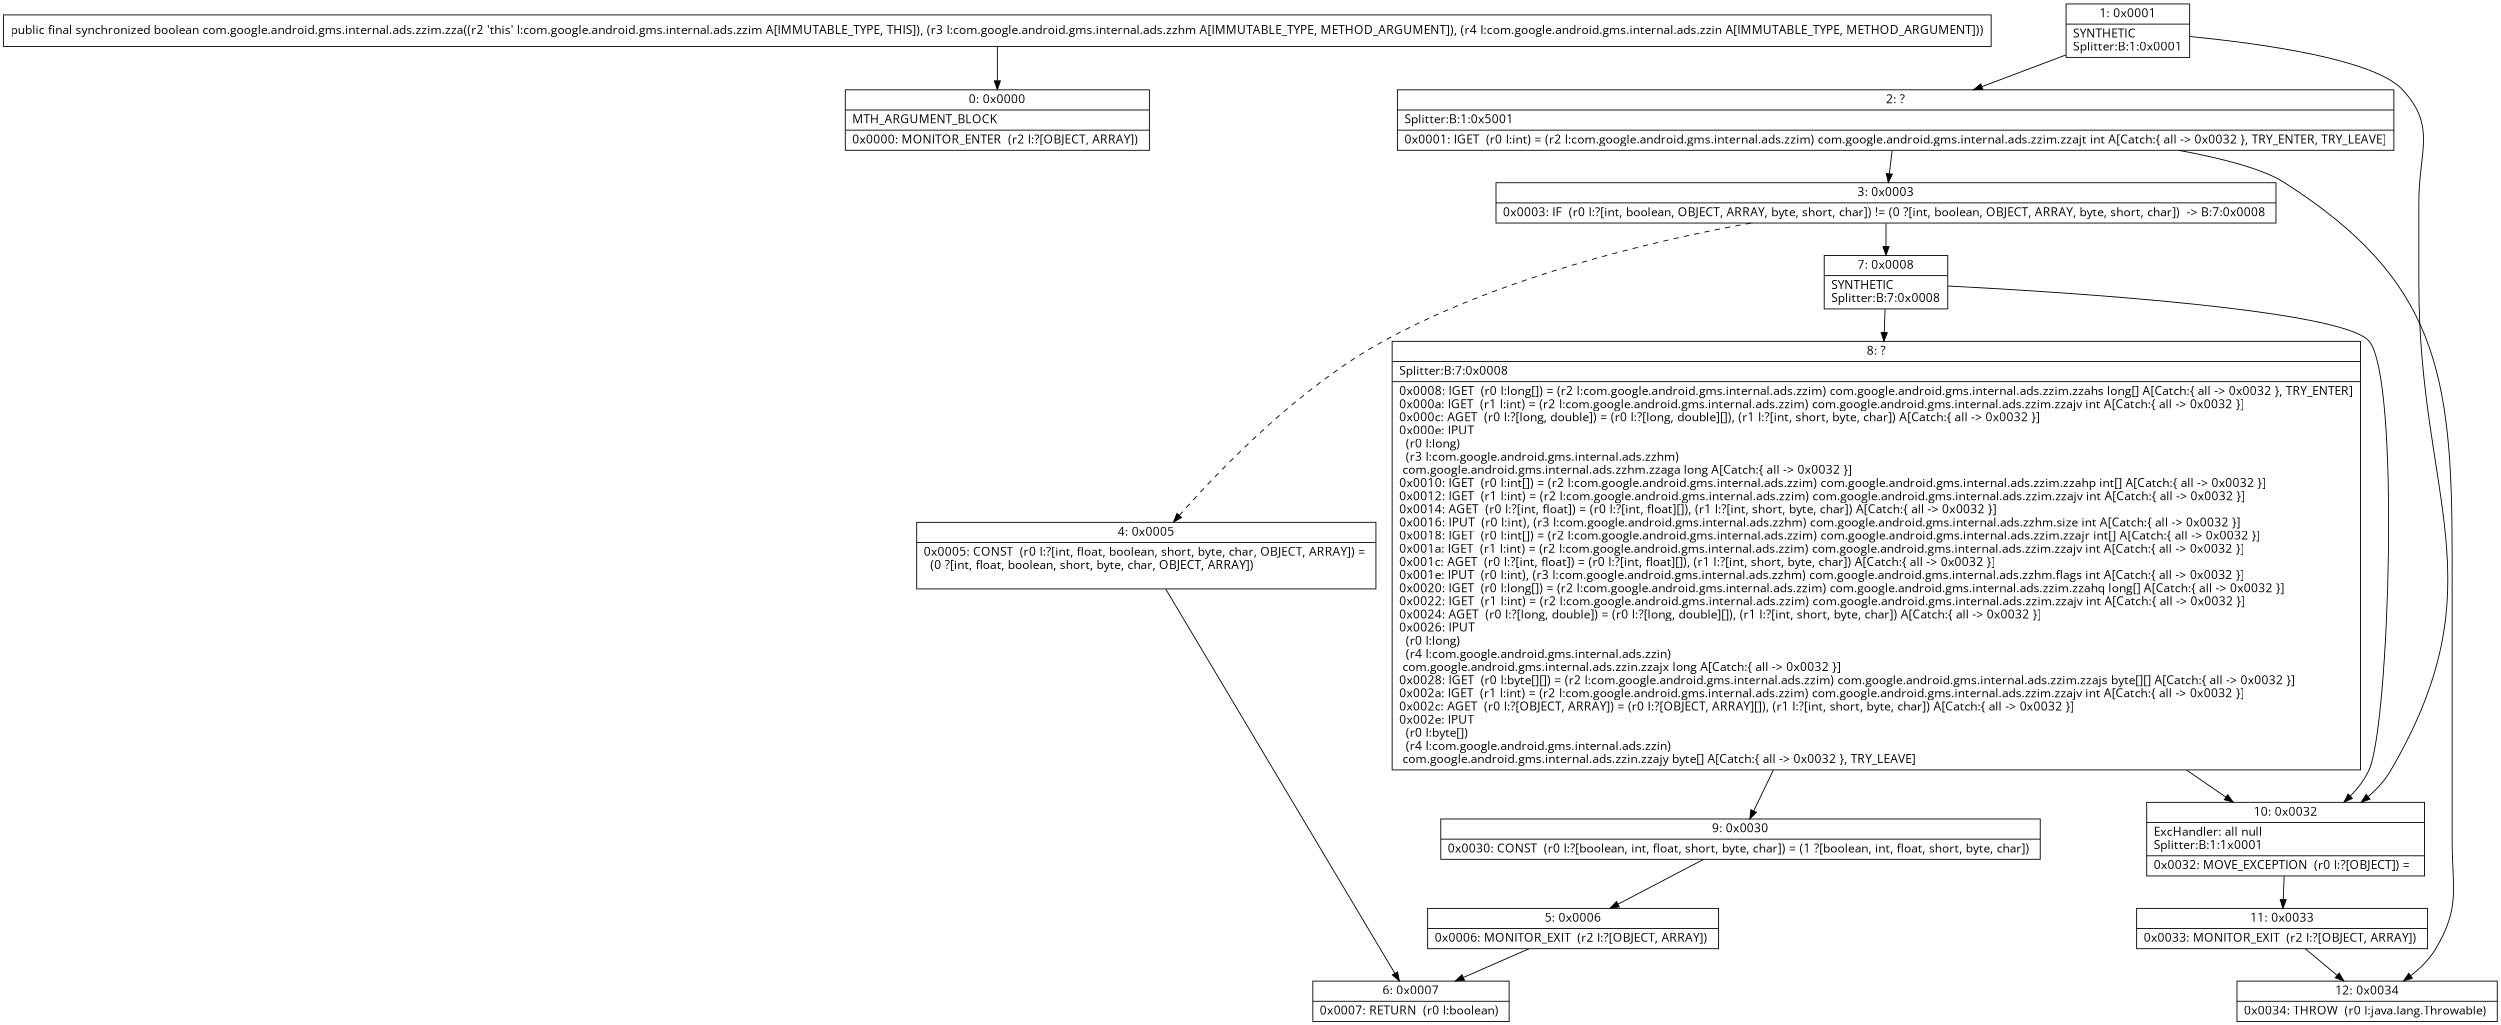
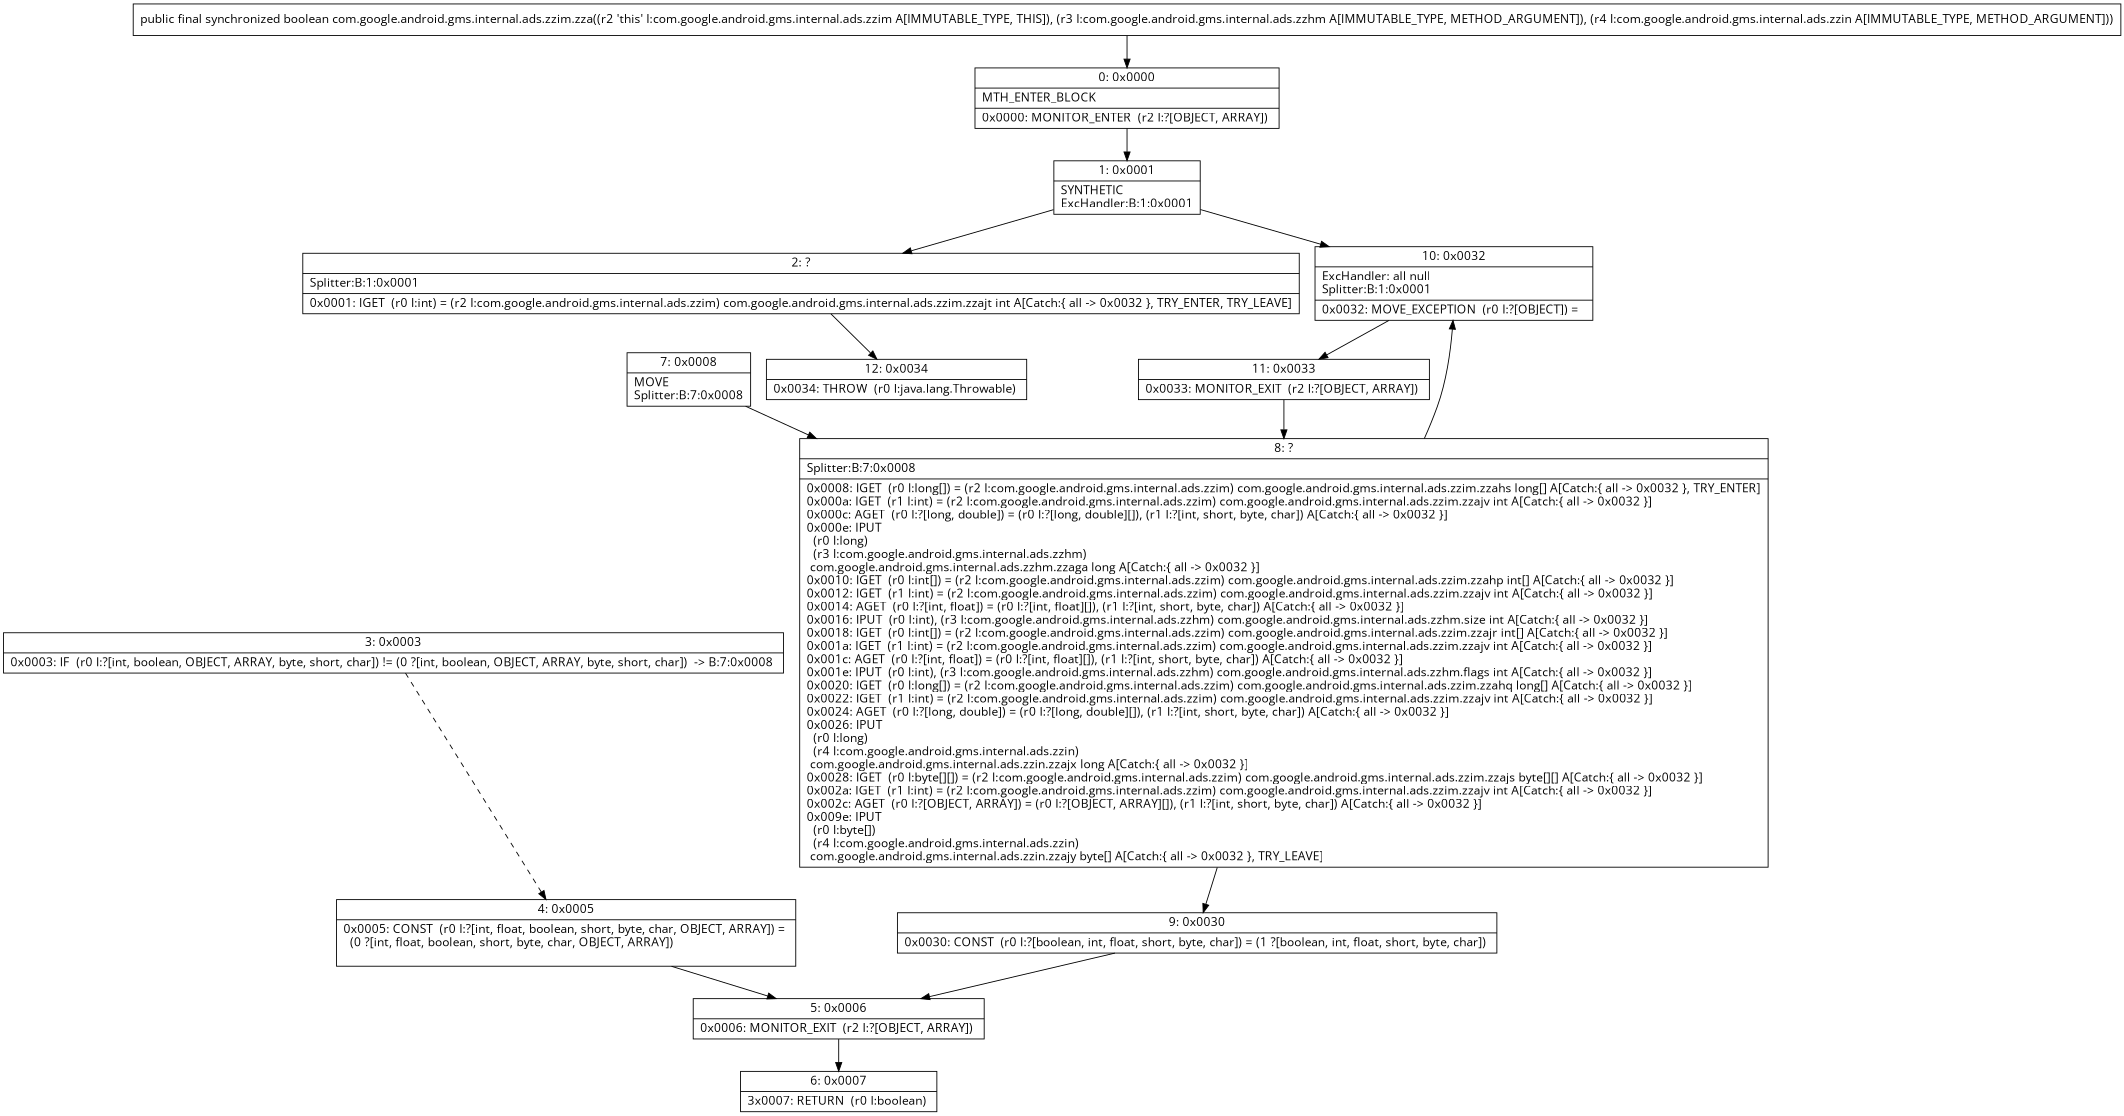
  digraph {
    fontname="Open Sans"
    node [fontname="Open Sans" shape=record]
    edge [fontname="Open Sans"]
-   n1 [label="{0\:\ 0x0000|MTH_ARGUMENT_BLOCK\l|0x0000: MONITOR_ENTER  (r2 I:?[OBJECT, ARRAY]) \l}"]
-   n2 [label="{1\:\ 0x0001|SYNTHETIC\lSplitter:B:1:0x0001\l}"]
-   n3 [label="{2\:\ ?|Splitter:B:1:0x5001\l|0x0001: IGET  (r0 I:int) = (r2 I:com.google.android.gms.internal.ads.zzim) com.google.android.gms.internal.ads.zzim.zzajt int A[Catch:\{ all \-\> 0x0032 \}, TRY_ENTER, TRY_LEAVE]\l}"]
-   n4 [label="{10\:\ 0x0032|ExcHandler: all null\lSplitter:B:1:1x0001\l|0x0032: MOVE_EXCEPTION  (r0 I:?[OBJECT]) =  \l}"]
+   n1 [label="{0\:\ 0x0000|MTH_ENTER_BLOCK\l|0x0000: MONITOR_ENTER  (r2 I:?[OBJECT, ARRAY]) \l}"]
+   n2 [label="{1\:\ 0x0001|SYNTHETIC\lExcHandler:B:1:0x0001\l}"]
+   n3 [label="{2\:\ ?|Splitter:B:1:0x0001\l|0x0001: IGET  (r0 I:int) = (r2 I:com.google.android.gms.internal.ads.zzim) com.google.android.gms.internal.ads.zzim.zzajt int A[Catch:\{ all \-\> 0x0032 \}, TRY_ENTER, TRY_LEAVE]\l}"]
+   n4 [label="{10\:\ 0x0032|ExcHandler: all null\lSplitter:B:1:0x0001\l|0x0032: MOVE_EXCEPTION  (r0 I:?[OBJECT]) =  \l}"]
    n5 [label="{3\:\ 0x0003|0x0003: IF  (r0 I:?[int, boolean, OBJECT, ARRAY, byte, short, char]) != (0 ?[int, boolean, OBJECT, ARRAY, byte, short, char])  \-\> B:7:0x0008 \l}"]
    n6 [label="{12\:\ 0x0034|0x0034: THROW  (r0 I:java.lang.Throwable) \l}"]
    n7 [label="{11\:\ 0x0033|0x0033: MONITOR_EXIT  (r2 I:?[OBJECT, ARRAY]) \l}"]
    n8 [label="{4\:\ 0x0005|0x0005: CONST  (r0 I:?[int, float, boolean, short, byte, char, OBJECT, ARRAY]) = \l  (0 ?[int, float, boolean, short, byte, char, OBJECT, ARRAY])\l \l}"]
-   n9 [label="{7\:\ 0x0008|SYNTHETIC\lSplitter:B:7:0x0008\l}"]
+   n9 [label="{7\:\ 0x0008|MOVE\lSplitter:B:7:0x0008\l}"]
    n10 [label="{5\:\ 0x0006|0x0006: MONITOR_EXIT  (r2 I:?[OBJECT, ARRAY]) \l}"]
-   n11 [label="{8\:\ ?|Splitter:B:7:0x0008\l|0x0008: IGET  (r0 I:long[]) = (r2 I:com.google.android.gms.internal.ads.zzim) com.google.android.gms.internal.ads.zzim.zzahs long[] A[Catch:\{ all \-\> 0x0032 \}, TRY_ENTER]\l0x000a: IGET  (r1 I:int) = (r2 I:com.google.android.gms.internal.ads.zzim) com.google.android.gms.internal.ads.zzim.zzajv int A[Catch:\{ all \-\> 0x0032 \}]\l0x000c: AGET  (r0 I:?[long, double]) = (r0 I:?[long, double][]), (r1 I:?[int, short, byte, char]) A[Catch:\{ all \-\> 0x0032 \}]\l0x000e: IPUT  \l  (r0 I:long)\l  (r3 I:com.google.android.gms.internal.ads.zzhm)\l com.google.android.gms.internal.ads.zzhm.zzaga long A[Catch:\{ all \-\> 0x0032 \}]\l0x0010: IGET  (r0 I:int[]) = (r2 I:com.google.android.gms.internal.ads.zzim) com.google.android.gms.internal.ads.zzim.zzahp int[] A[Catch:\{ all \-\> 0x0032 \}]\l0x0012: IGET  (r1 I:int) = (r2 I:com.google.android.gms.internal.ads.zzim) com.google.android.gms.internal.ads.zzim.zzajv int A[Catch:\{ all \-\> 0x0032 \}]\l0x0014: AGET  (r0 I:?[int, float]) = (r0 I:?[int, float][]), (r1 I:?[int, short, byte, char]) A[Catch:\{ all \-\> 0x0032 \}]\l0x0016: IPUT  (r0 I:int), (r3 I:com.google.android.gms.internal.ads.zzhm) com.google.android.gms.internal.ads.zzhm.size int A[Catch:\{ all \-\> 0x0032 \}]\l0x0018: IGET  (r0 I:int[]) = (r2 I:com.google.android.gms.internal.ads.zzim) com.google.android.gms.internal.ads.zzim.zzajr int[] A[Catch:\{ all \-\> 0x0032 \}]\l0x001a: IGET  (r1 I:int) = (r2 I:com.google.android.gms.internal.ads.zzim) com.google.android.gms.internal.ads.zzim.zzajv int A[Catch:\{ all \-\> 0x0032 \}]\l0x001c: AGET  (r0 I:?[int, float]) = (r0 I:?[int, float][]), (r1 I:?[int, short, byte, char]) A[Catch:\{ all \-\> 0x0032 \}]\l0x001e: IPUT  (r0 I:int), (r3 I:com.google.android.gms.internal.ads.zzhm) com.google.android.gms.internal.ads.zzhm.flags int A[Catch:\{ all \-\> 0x0032 \}]\l0x0020: IGET  (r0 I:long[]) = (r2 I:com.google.android.gms.internal.ads.zzim) com.google.android.gms.internal.ads.zzim.zzahq long[] A[Catch:\{ all \-\> 0x0032 \}]\l0x0022: IGET  (r1 I:int) = (r2 I:com.google.android.gms.internal.ads.zzim) com.google.android.gms.internal.ads.zzim.zzajv int A[Catch:\{ all \-\> 0x0032 \}]\l0x0024: AGET  (r0 I:?[long, double]) = (r0 I:?[long, double][]), (r1 I:?[int, short, byte, char]) A[Catch:\{ all \-\> 0x0032 \}]\l0x0026: IPUT  \l  (r0 I:long)\l  (r4 I:com.google.android.gms.internal.ads.zzin)\l com.google.android.gms.internal.ads.zzin.zzajx long A[Catch:\{ all \-\> 0x0032 \}]\l0x0028: IGET  (r0 I:byte[][]) = (r2 I:com.google.android.gms.internal.ads.zzim) com.google.android.gms.internal.ads.zzim.zzajs byte[][] A[Catch:\{ all \-\> 0x0032 \}]\l0x002a: IGET  (r1 I:int) = (r2 I:com.google.android.gms.internal.ads.zzim) com.google.android.gms.internal.ads.zzim.zzajv int A[Catch:\{ all \-\> 0x0032 \}]\l0x002c: AGET  (r0 I:?[OBJECT, ARRAY]) = (r0 I:?[OBJECT, ARRAY][]), (r1 I:?[int, short, byte, char]) A[Catch:\{ all \-\> 0x0032 \}]\l0x002e: IPUT  \l  (r0 I:byte[])\l  (r4 I:com.google.android.gms.internal.ads.zzin)\l com.google.android.gms.internal.ads.zzin.zzajy byte[] A[Catch:\{ all \-\> 0x0032 \}, TRY_LEAVE]\l}"]
-   n12 [label="{6\:\ 0x0007|0x0007: RETURN  (r0 I:boolean) \l}"]
+   n11 [label="{8\:\ ?|Splitter:B:7:0x0008\l|0x0008: IGET  (r0 I:long[]) = (r2 I:com.google.android.gms.internal.ads.zzim) com.google.android.gms.internal.ads.zzim.zzahs long[] A[Catch:\{ all \-\> 0x0032 \}, TRY_ENTER]\l0x000a: IGET  (r1 I:int) = (r2 I:com.google.android.gms.internal.ads.zzim) com.google.android.gms.internal.ads.zzim.zzajv int A[Catch:\{ all \-\> 0x0032 \}]\l0x000c: AGET  (r0 I:?[long, double]) = (r0 I:?[long, double][]), (r1 I:?[int, short, byte, char]) A[Catch:\{ all \-\> 0x0032 \}]\l0x000e: IPUT  \l  (r0 I:long)\l  (r3 I:com.google.android.gms.internal.ads.zzhm)\l com.google.android.gms.internal.ads.zzhm.zzaga long A[Catch:\{ all \-\> 0x0032 \}]\l0x0010: IGET  (r0 I:int[]) = (r2 I:com.google.android.gms.internal.ads.zzim) com.google.android.gms.internal.ads.zzim.zzahp int[] A[Catch:\{ all \-\> 0x0032 \}]\l0x0012: IGET  (r1 I:int) = (r2 I:com.google.android.gms.internal.ads.zzim) com.google.android.gms.internal.ads.zzim.zzajv int A[Catch:\{ all \-\> 0x0032 \}]\l0x0014: AGET  (r0 I:?[int, float]) = (r0 I:?[int, float][]), (r1 I:?[int, short, byte, char]) A[Catch:\{ all \-\> 0x0032 \}]\l0x0016: IPUT  (r0 I:int), (r3 I:com.google.android.gms.internal.ads.zzhm) com.google.android.gms.internal.ads.zzhm.size int A[Catch:\{ all \-\> 0x0032 \}]\l0x0018: IGET  (r0 I:int[]) = (r2 I:com.google.android.gms.internal.ads.zzim) com.google.android.gms.internal.ads.zzim.zzajr int[] A[Catch:\{ all \-\> 0x0032 \}]\l0x001a: IGET  (r1 I:int) = (r2 I:com.google.android.gms.internal.ads.zzim) com.google.android.gms.internal.ads.zzim.zzajv int A[Catch:\{ all \-\> 0x0032 \}]\l0x001c: AGET  (r0 I:?[int, float]) = (r0 I:?[int, float][]), (r1 I:?[int, short, byte, char]) A[Catch:\{ all \-\> 0x0032 \}]\l0x001e: IPUT  (r0 I:int), (r3 I:com.google.android.gms.internal.ads.zzhm) com.google.android.gms.internal.ads.zzhm.flags int A[Catch:\{ all \-\> 0x0032 \}]\l0x0020: IGET  (r0 I:long[]) = (r2 I:com.google.android.gms.internal.ads.zzim) com.google.android.gms.internal.ads.zzim.zzahq long[] A[Catch:\{ all \-\> 0x0032 \}]\l0x0022: IGET  (r1 I:int) = (r2 I:com.google.android.gms.internal.ads.zzim) com.google.android.gms.internal.ads.zzim.zzajv int A[Catch:\{ all \-\> 0x0032 \}]\l0x0024: AGET  (r0 I:?[long, double]) = (r0 I:?[long, double][]), (r1 I:?[int, short, byte, char]) A[Catch:\{ all \-\> 0x0032 \}]\l0x0026: IPUT  \l  (r0 I:long)\l  (r4 I:com.google.android.gms.internal.ads.zzin)\l com.google.android.gms.internal.ads.zzin.zzajx long A[Catch:\{ all \-\> 0x0032 \}]\l0x0028: IGET  (r0 I:byte[][]) = (r2 I:com.google.android.gms.internal.ads.zzim) com.google.android.gms.internal.ads.zzim.zzajs byte[][] A[Catch:\{ all \-\> 0x0032 \}]\l0x002a: IGET  (r1 I:int) = (r2 I:com.google.android.gms.internal.ads.zzim) com.google.android.gms.internal.ads.zzim.zzajv int A[Catch:\{ all \-\> 0x0032 \}]\l0x002c: AGET  (r0 I:?[OBJECT, ARRAY]) = (r0 I:?[OBJECT, ARRAY][]), (r1 I:?[int, short, byte, char]) A[Catch:\{ all \-\> 0x0032 \}]\l0x009e: IPUT  \l  (r0 I:byte[])\l  (r4 I:com.google.android.gms.internal.ads.zzin)\l com.google.android.gms.internal.ads.zzin.zzajy byte[] A[Catch:\{ all \-\> 0x0032 \}, TRY_LEAVE]\l}"]
+   n12 [label="{6\:\ 0x0007|3x0007: RETURN  (r0 I:boolean) \l}"]
    n13 [label="{9\:\ 0x0030|0x0030: CONST  (r0 I:?[boolean, int, float, short, byte, char]) = (1 ?[boolean, int, float, short, byte, char]) \l}"]
    n14 [label="{public final synchronized boolean com.google.android.gms.internal.ads.zzim.zza((r2 'this' I:com.google.android.gms.internal.ads.zzim A[IMMUTABLE_TYPE, THIS]), (r3 I:com.google.android.gms.internal.ads.zzhm A[IMMUTABLE_TYPE, METHOD_ARGUMENT]), (r4 I:com.google.android.gms.internal.ads.zzin A[IMMUTABLE_TYPE, METHOD_ARGUMENT])) }"]
+   n1 -> n2
    n2 -> n3
    n2 -> n4
-   n3 -> n5
    n3 -> n6
    n4 -> n7
    n5 -> n8 [style=dashed]
-   n5 -> n9
-   n7 -> n6
-   n8 -> n12
-   n9 -> n4
+   n7 -> n11
+   n8 -> n10
    n9 -> n11
    n10 -> n12
    n11 -> n4
    n11 -> n13
    n13 -> n10
    n14 -> n1
  }
